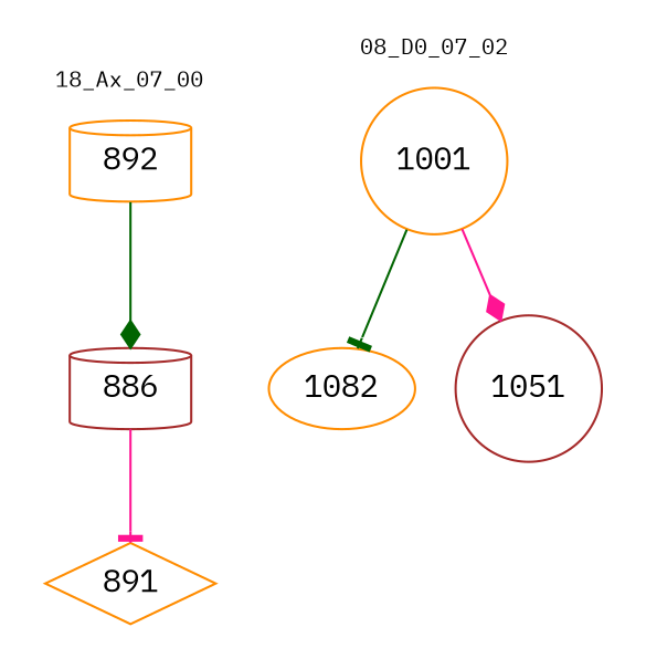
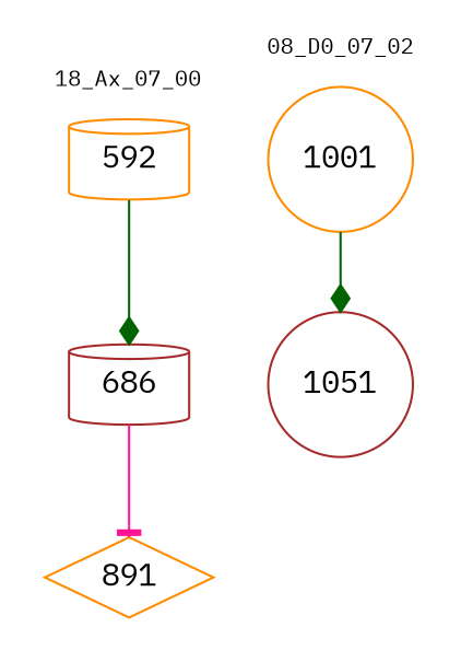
  digraph {
    fontname="IBM Plex Mono"
    node [color=darkorange fontname="IBM Plex Mono" shape=cylinder]
    edge [arrowhead=tee color=deeppink fontname="IBM Plex Mono"]
-   n1 [color=brown label=886]
-   n2 [label=892]
+   n1 [color=brown label=686]
+   n2 [label=592]
    n3 [label=891 shape=diamond]
    n4 [label=1001 shape=circle]
-   n5 [label=1082 shape=ellipse]
    n6 [color=brown label=1051 shape=circle]
    subgraph cluster_1 {
      color=white
      fontsize=10
      label="18_Ax_07_00"
      n1
      n2
      n3
    }
    subgraph cluster_2 {
      color=white
      fontsize=10
      label="08_D0_07_02"
      n4
-     n5
      n6
    }
    n1 -> n3
    n2 -> n1 [arrowhead=diamond color=darkgreen]
-   n4 -> n5 [color=darkgreen]
-   n4 -> n6 [arrowhead=diamond]
+   n4 -> n6 [arrowhead=diamond color=darkgreen]
  }
